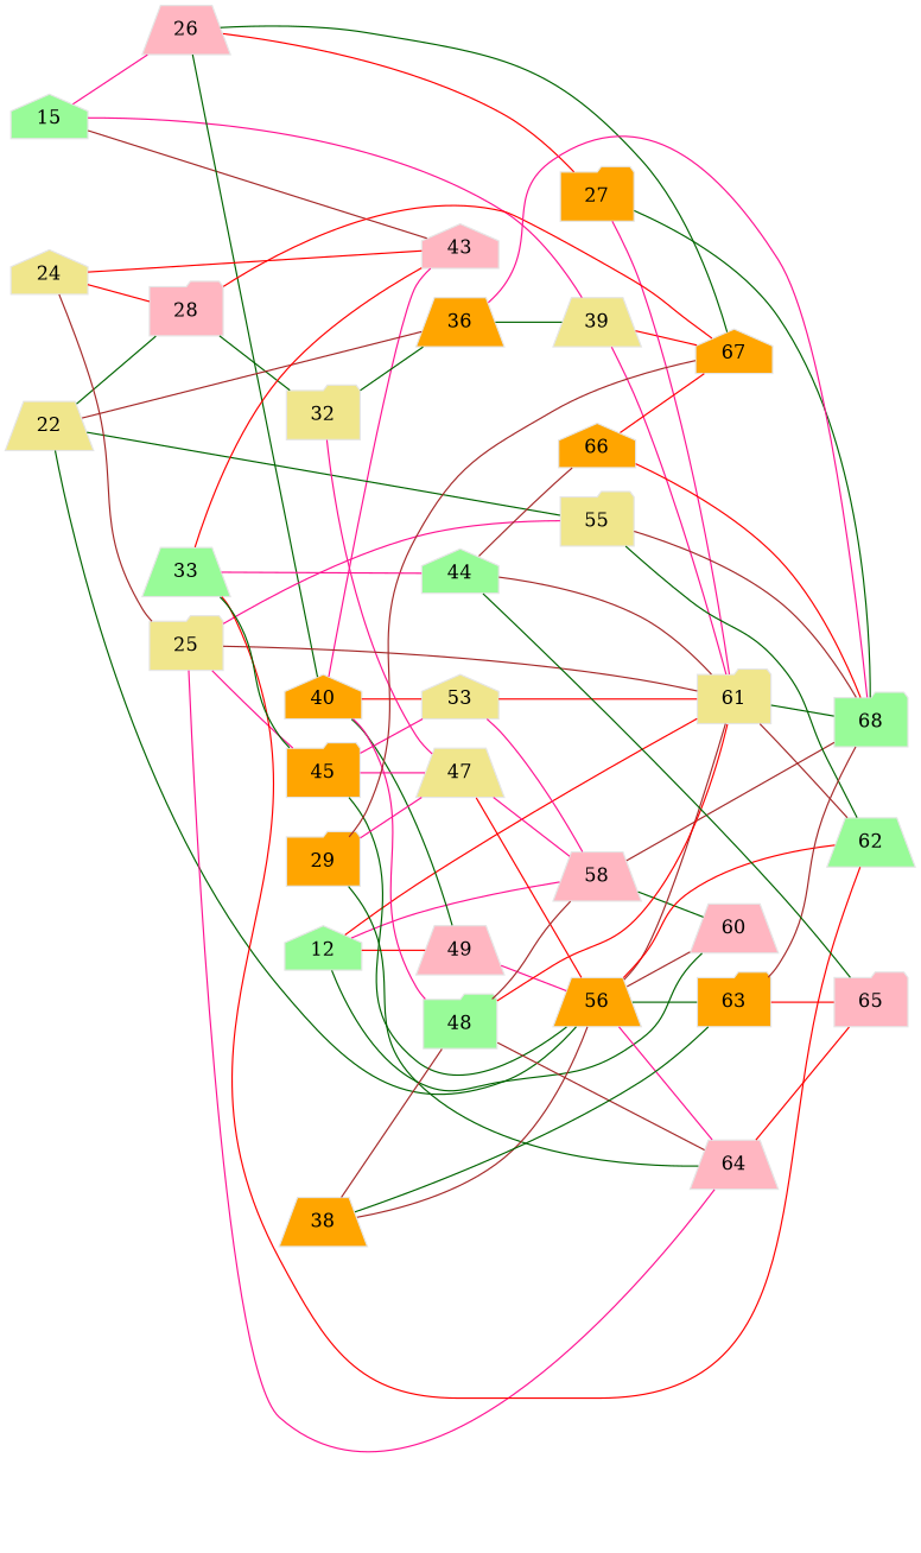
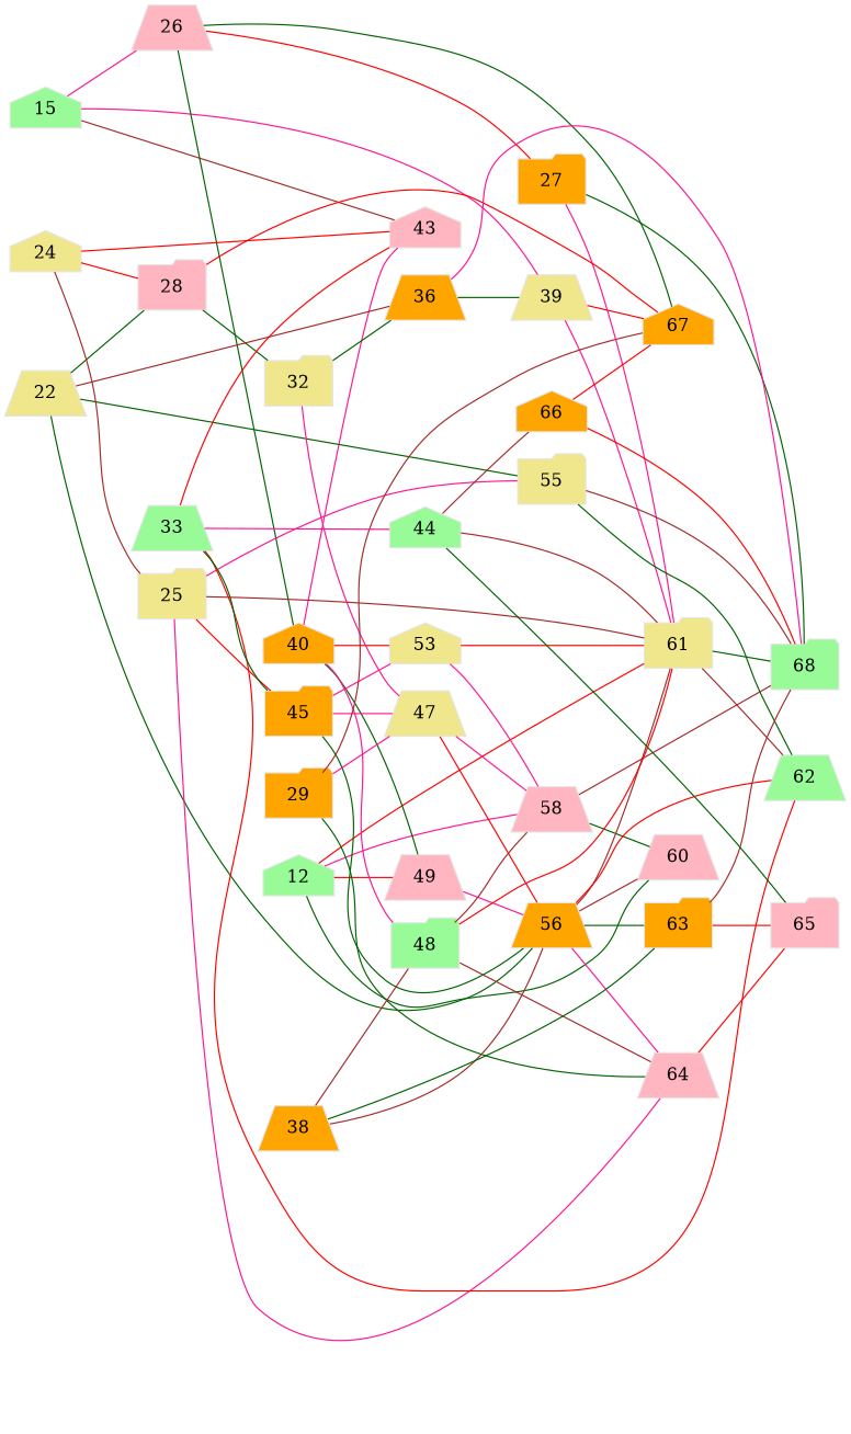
  graph {
    rankdir=LR
    node [color=gray90 fillcolor=orange shape=trapezium style=filled]
    edge [color=deeppink]
    12 [fillcolor=palegreen shape=house super="+1"]
    49 [fillcolor=lightpink]
    58 [fillcolor=lightpink super="+10+17"]
    60 [fillcolor=lightpink]
    61 [fillcolor=khaki shape=folder super="+21+57+34"]
    56 [super="+8+35+23"]
    68 [fillcolor=palegreen shape=folder super="+59+50+52"]
    62 [fillcolor=palegreen super="+31"]
    15 [fillcolor=palegreen shape=house]
    26 [fillcolor=lightpink]
    39 [fillcolor=khaki]
    43 [fillcolor=lightpink shape=house super="+5"]
    27 [shape=folder]
    40 [shape=house super="+13"]
    67 [shape=house super="+51"]
    28 [fillcolor=lightpink shape=folder]
    22 [fillcolor=khaki]
    36
    55 [fillcolor=khaki shape=folder]
    32 [fillcolor=khaki shape=folder]
    64 [fillcolor=lightpink super="+16"]
    63 [shape=folder super="+41"]
    25 [fillcolor=khaki shape=folder super="+4+18"]
    45 [shape=folder super="+37+42"]
    24 [fillcolor=khaki shape=house]
    47 [fillcolor=khaki super="+14"]
    53 [fillcolor=khaki shape=house super="+46"]
    65 [fillcolor=lightpink shape=folder]
    48 [fillcolor=palegreen shape=folder super="+30"]
    29 [shape=folder]
    33 [fillcolor=palegreen]
    44 [fillcolor=palegreen shape=house]
    66 [shape=house]
    38
    12 -- 49 [color=red weight=2]
    12 -- 58
    12 -- 60 [color=darkgreen weight=2]
    12 -- 61 [color=red]
    49 -- 56
    58 -- 60 [color=darkgreen]
    58 -- 68 [color=brown weight=2]
    61 -- 68 [color=darkgreen weight=2]
    61 -- 62 [color=brown weight=2]
    56 -- 60 [color=brown]
    56 -- 61 [color=brown weight=3]
    56 -- 62 [color=red weight=2]
    56 -- 64
    56 -- 63 [color=darkgreen weight=2]
    15 -- 26
    15 -- 39
    15 -- 43 [color=brown weight=2]
    26 -- 27 [color=red]
    26 -- 40 [color=darkgreen]
    26 -- 67 [color=darkgreen]
    39 -- 61
    39 -- 67 [color=red]
    27 -- 61 [weight=2]
    27 -- 68 [color=darkgreen]
    40 -- 49 [color=darkgreen]
    40 -- 43
    40 -- 53 [color=red weight=2]
    40 -- 48
    28 -- 67 [color=red]
    28 -- 32 [color=darkgreen]
    22 -- 56 [color=darkgreen]
    22 -- 28 [color=darkgreen]
    22 -- 36 [color=brown]
    22 -- 55 [color=darkgreen]
    36 -- 68
    36 -- 39 [color=darkgreen]
    55 -- 68 [color=brown]
    55 -- 62 [color=darkgreen]
    32 -- 36 [color=darkgreen]
    32 -- 47
    64 -- 65 [color=red]
    63 -- 68 [color=brown weight=4]
    63 -- 65 [color=red]
    25 -- 61 [color=brown weight=3]
    25 -- 55
    25 -- 64
-   25 -- 45 [weight=2]
+   25 -- 45 [color=red weight=2]
    45 -- 56 [color=darkgreen weight=3]
    45 -- 47
    45 -- 53
    24 -- 43 [color=red weight=2]
    24 -- 28 [color=red]
    24 -- 25 [color=brown]
    47 -- 58 [weight=2]
    47 -- 56 [color=red]
    53 -- 58
    53 -- 61 [color=red weight=2]
    48 -- 58 [color=brown]
    48 -- 61 [color=red]
    48 -- 64 [color=brown]
    29 -- 67 [color=brown]
    29 -- 64 [color=darkgreen weight=2]
    29 -- 47
    33 -- 62 [color=red]
    33 -- 43 [color=red]
    33 -- 45 [color=darkgreen]
    33 -- 44
    44 -- 61 [color=brown]
    44 -- 65 [color=darkgreen]
    44 -- 66 [color=brown]
    66 -- 68 [color=red]
    66 -- 67 [color=red weight=2]
    38 -- 56 [color=brown]
    38 -- 63 [color=darkgreen]
    38 -- 48 [color=brown weight=2]
  }
